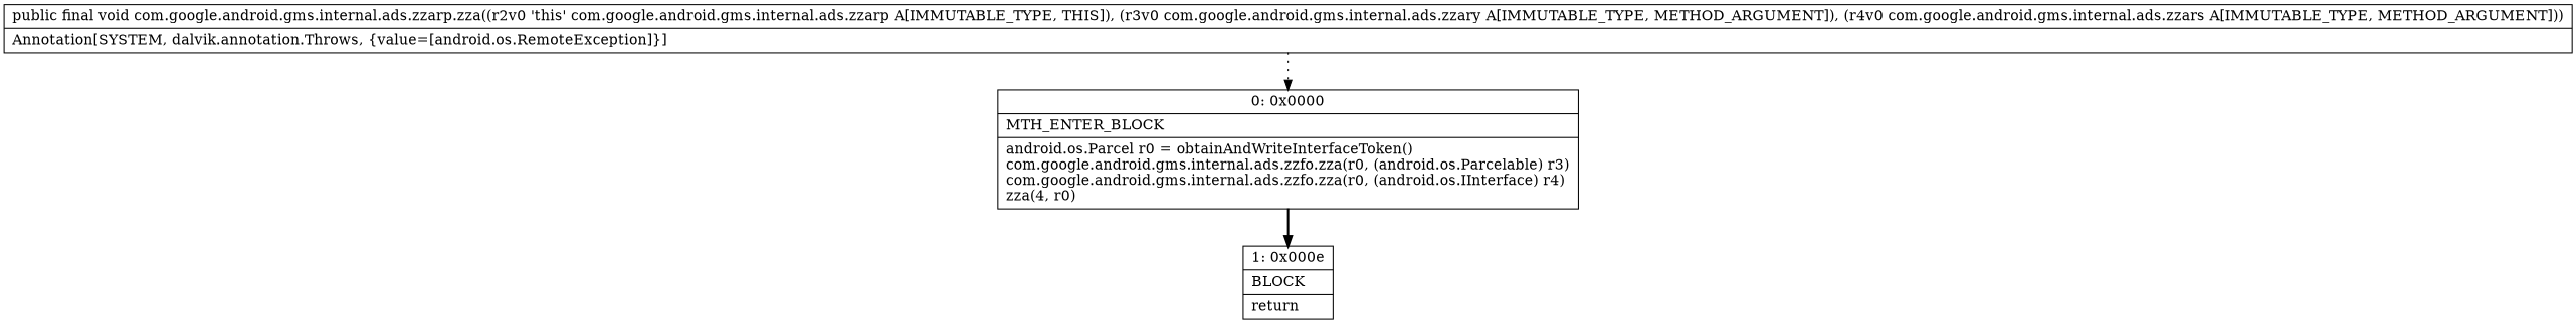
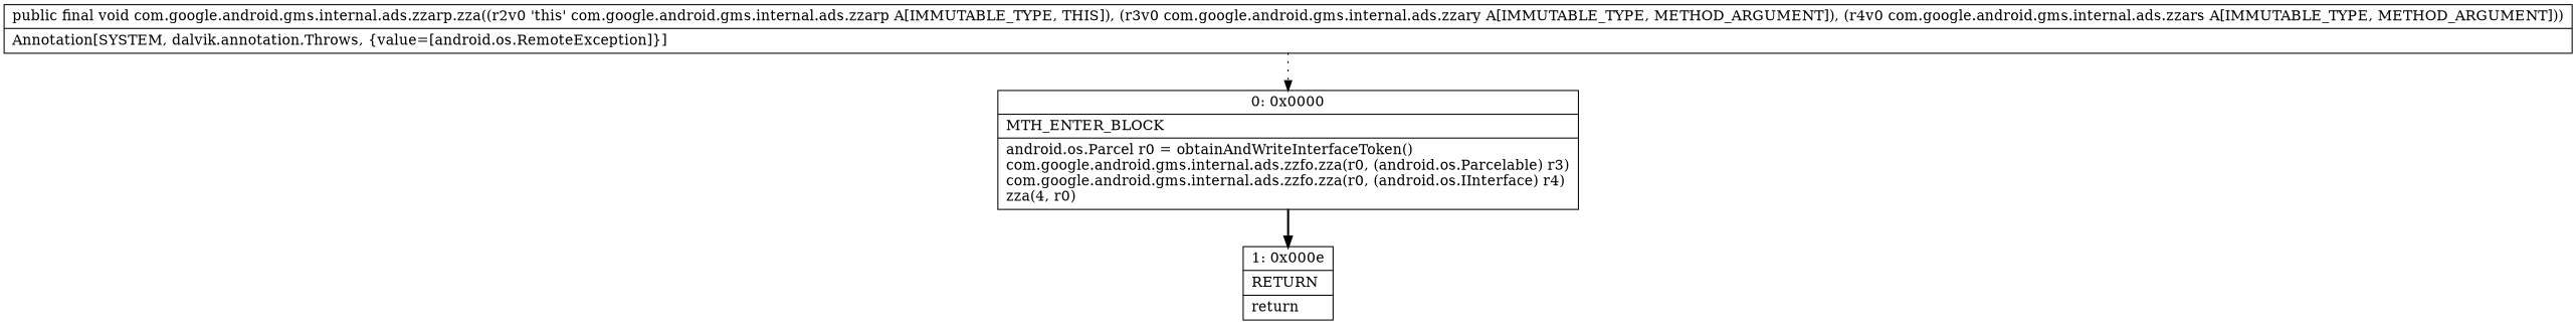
  digraph {
    node [shape=record]
    n1 [label="{0\:\ 0x0000|MTH_ENTER_BLOCK\l|android.os.Parcel r0 = obtainAndWriteInterfaceToken()\lcom.google.android.gms.internal.ads.zzfo.zza(r0, (android.os.Parcelable) r3)\lcom.google.android.gms.internal.ads.zzfo.zza(r0, (android.os.IInterface) r4)\lzza(4, r0)\l}"]
-   n2 [label="{1\:\ 0x000e|BLOCK\l|return\l}"]
+   n2 [label="{1\:\ 0x000e|RETURN\l|return\l}"]
    n3 [label="{public final void com.google.android.gms.internal.ads.zzarp.zza((r2v0 'this' com.google.android.gms.internal.ads.zzarp A[IMMUTABLE_TYPE, THIS]), (r3v0 com.google.android.gms.internal.ads.zzary A[IMMUTABLE_TYPE, METHOD_ARGUMENT]), (r4v0 com.google.android.gms.internal.ads.zzars A[IMMUTABLE_TYPE, METHOD_ARGUMENT]))  | Annotation[SYSTEM, dalvik.annotation.Throws, \{value=[android.os.RemoteException]\}]\l}"]
    n1 -> n2 [style=bold]
    n3 -> n1 [style=dotted]
  }
